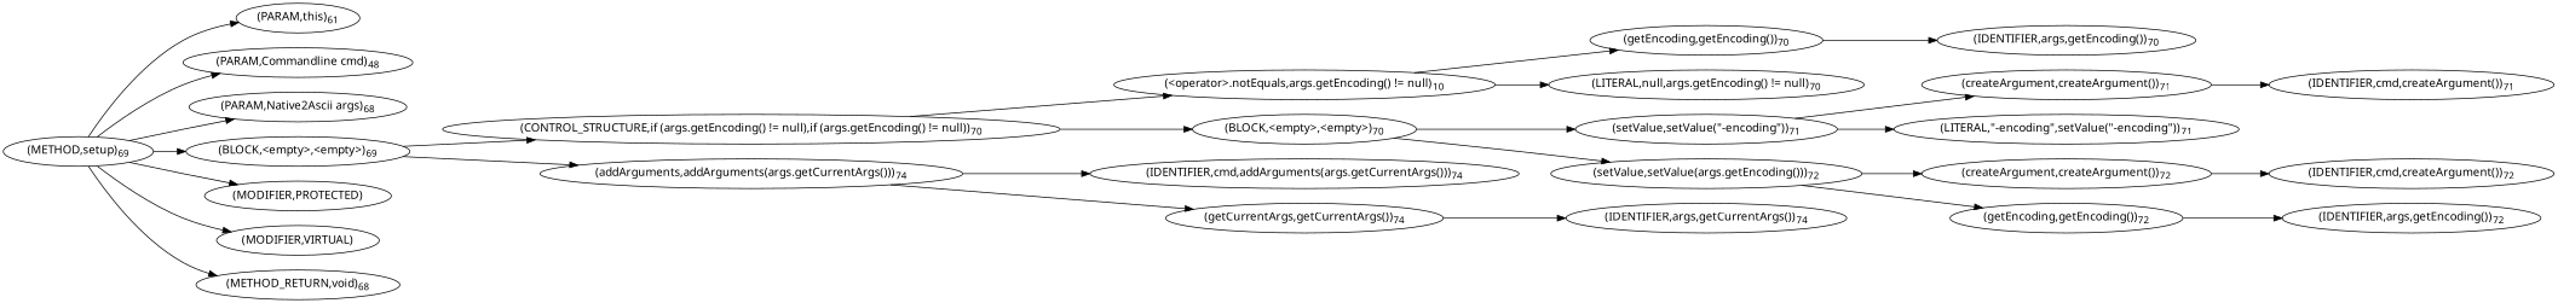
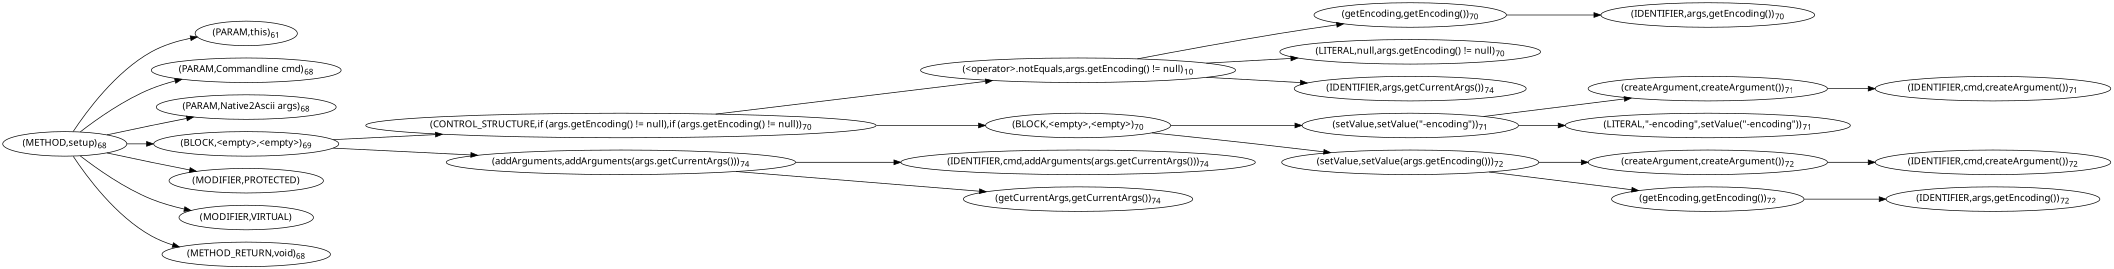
  digraph {
    fontname="Noto Sans"
    rankdir=LR
    node [fontname="Noto Sans"]
    edge [fontname="Noto Sans"]
-   n1 [label=<(METHOD,setup)<SUB>69</SUB>>]
+   n1 [label=<(METHOD,setup)<SUB>68</SUB>>]
    n2 [label=<(PARAM,this)<SUB>61</SUB>>]
-   n3 [label=<(PARAM,Commandline cmd)<SUB>48</SUB>>]
+   n3 [label=<(PARAM,Commandline cmd)<SUB>68</SUB>>]
    n4 [label=<(PARAM,Native2Ascii args)<SUB>68</SUB>>]
    n5 [label=<(BLOCK,&lt;empty&gt;,&lt;empty&gt;)<SUB>69</SUB>>]
    n6 [label=<(MODIFIER,PROTECTED)>]
    n7 [label=<(MODIFIER,VIRTUAL)>]
    n8 [label=<(METHOD_RETURN,void)<SUB>68</SUB>>]
    n9 [label=<(CONTROL_STRUCTURE,if (args.getEncoding() != null),if (args.getEncoding() != null))<SUB>70</SUB>>]
    n10 [label=<(addArguments,addArguments(args.getCurrentArgs()))<SUB>74</SUB>>]
    n11 [label=<(&lt;operator&gt;.notEquals,args.getEncoding() != null)<SUB>10</SUB>>]
    n12 [label=<(BLOCK,&lt;empty&gt;,&lt;empty&gt;)<SUB>70</SUB>>]
    n13 [label=<(IDENTIFIER,cmd,addArguments(args.getCurrentArgs()))<SUB>74</SUB>>]
    n14 [label=<(getCurrentArgs,getCurrentArgs())<SUB>74</SUB>>]
    n15 [label=<(getEncoding,getEncoding())<SUB>70</SUB>>]
    n16 [label=<(LITERAL,null,args.getEncoding() != null)<SUB>70</SUB>>]
    n17 [label=<(setValue,setValue(&quot;-encoding&quot;))<SUB>71</SUB>>]
    n18 [label=<(setValue,setValue(args.getEncoding()))<SUB>72</SUB>>]
    n19 [label=<(IDENTIFIER,args,getEncoding())<SUB>70</SUB>>]
    n20 [label=<(createArgument,createArgument())<SUB>71</SUB>>]
    n21 [label=<(LITERAL,&quot;-encoding&quot;,setValue(&quot;-encoding&quot;))<SUB>71</SUB>>]
    n22 [label=<(createArgument,createArgument())<SUB>72</SUB>>]
    n23 [label=<(getEncoding,getEncoding())<SUB>72</SUB>>]
    n24 [label=<(IDENTIFIER,cmd,createArgument())<SUB>71</SUB>>]
    n25 [label=<(IDENTIFIER,cmd,createArgument())<SUB>72</SUB>>]
    n26 [label=<(IDENTIFIER,args,getEncoding())<SUB>72</SUB>>]
    n27 [label=<(IDENTIFIER,args,getCurrentArgs())<SUB>74</SUB>>]
    n1 -> n2
    n1 -> n3
    n1 -> n4
    n1 -> n5
    n1 -> n6
    n1 -> n7
    n1 -> n8
    n5 -> n9
    n5 -> n10
    n9 -> n11
    n9 -> n12
    n10 -> n13
    n10 -> n14
    n11 -> n15
    n11 -> n16
    n12 -> n17
    n12 -> n18
-   n14 -> n27
+   n11 -> n27
    n15 -> n19
    n17 -> n20
    n17 -> n21
    n18 -> n22
    n18 -> n23
    n20 -> n24
    n22 -> n25
    n23 -> n26
  }
